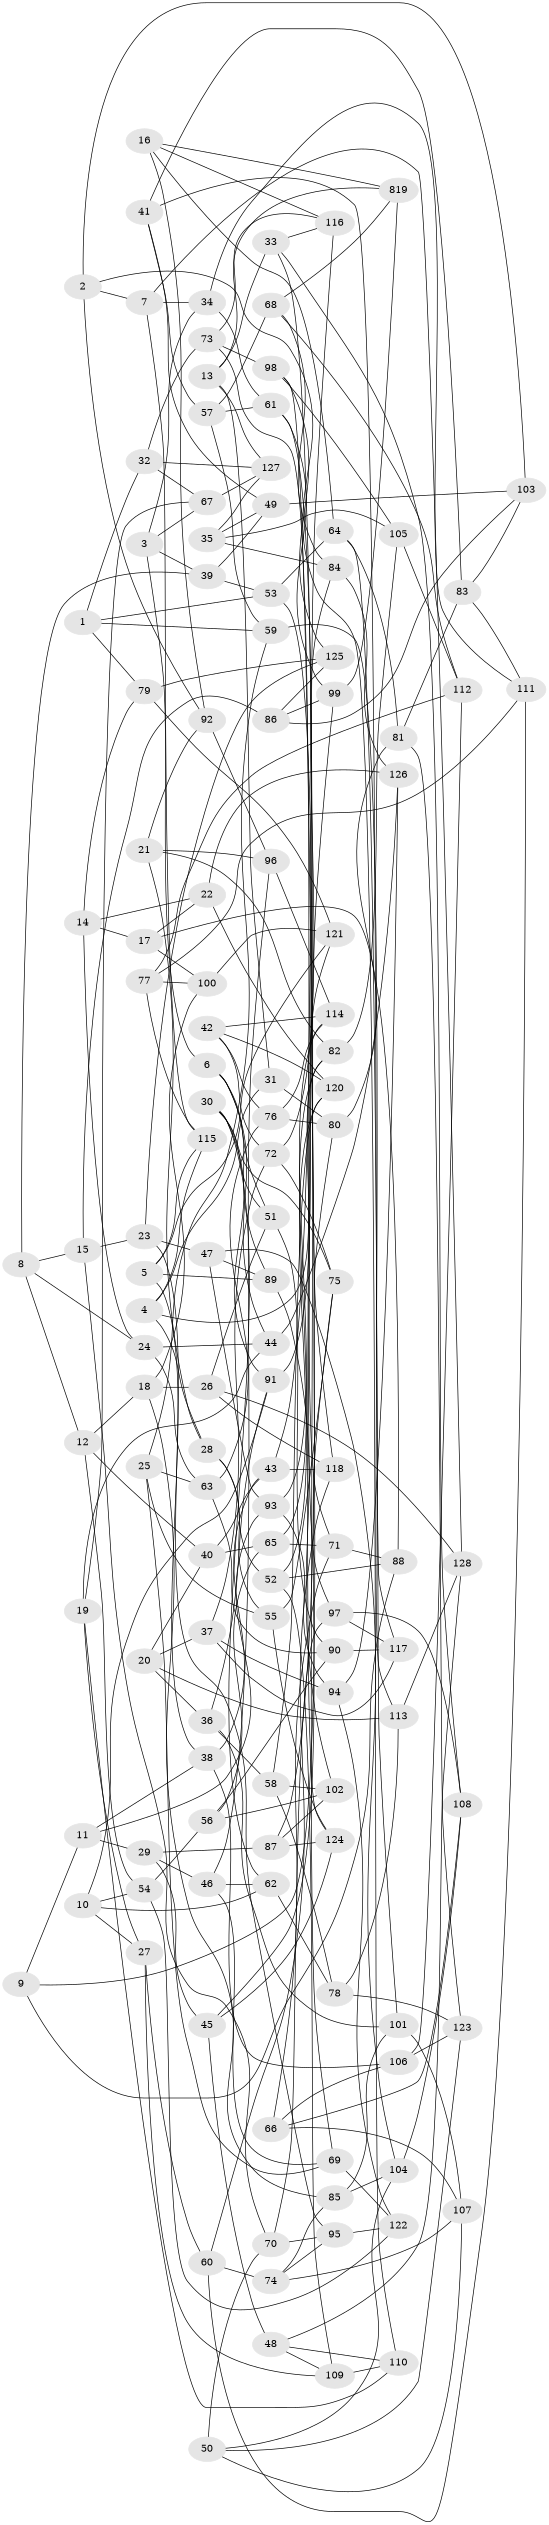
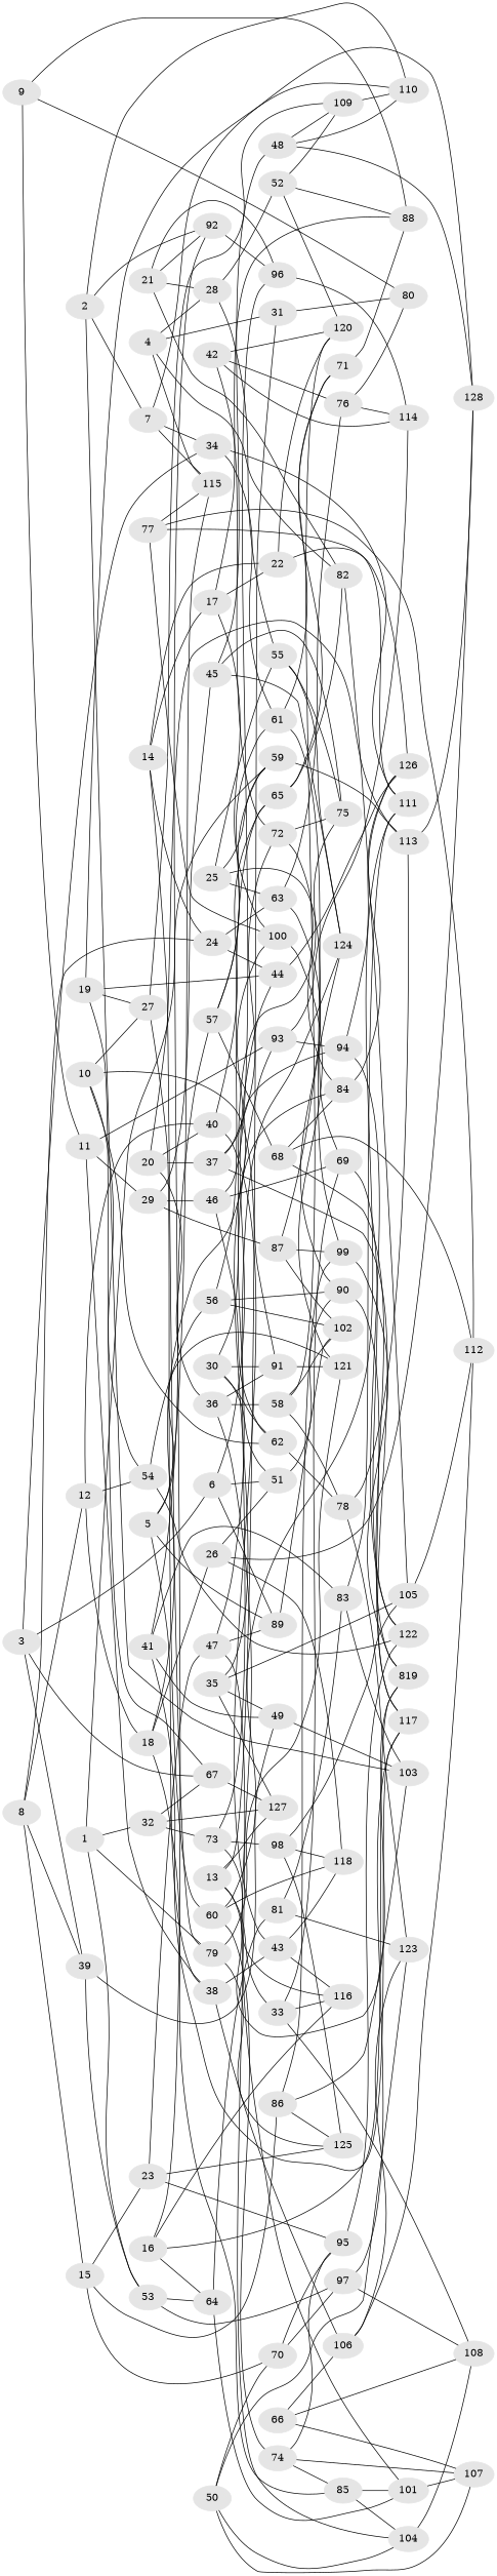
  graph {
    rankdir=LR
    node [color=gray90 style=filled]
    1
    32
    53
    59
    79
    67
    127
    73
    64
    97
    113
    121
    125
    2
    7
    92
    103
    110
    34
    115
    128
    96
    3
    6
    39
    89
    44
    51
    61
    111
    49
    4
    28
    31
    82
    55
    52
    80
    105
    5
    38
    43
    106
    102
    126
    90
    8
    12
    15
    24
    54
    18
    40
    23
    70
    86
    63
    9
    11
    88
    29
    93
    81
    10
    27
    62
    91
    60
    109
    56
    122
    78
    45
    46
    87
    94
    114
    100
    26
    85
    65
    13
    33
    n84 [label=819]
    116
    69
    108
    14
    17
    22
    120
    47
    95
    99
    16
    101
    118
    104
    19
    20
    36
    37
    58
    72
    117
    21
    76
    25
    75
    124
    74
    48
    30
    98
    71
    35
    84
    112
    107
    123
    41
    57
    83
    68
    42
    50
    66
    77
    1 -- 32
    1 -- 53
    1 -- 59
    1 -- 79
    32 -- 67
    32 -- 127
    32 -- 73
    53 -- 64
    53 -- 97
    59 -- 113
    79 -- 121
    79 -- 125
    67 -- 127
    73 -- 116
    73 -- 124
    73 -- 98
    64 -- 81
    64 -- 101
    97 -- 108
    97 -- 117
    113 -- 128
    2 -- 7
    2 -- 92
    2 -- 103
    2 -- 110
    7 -- 34
    7 -- 115
    7 -- 128
    92 -- 96
    34 -- 61
    34 -- 111
    96 -- 114
    3 -- 67
    3 -- 34
    3 -- 6
    3 -- 39
    6 -- 89
    6 -- 44
    6 -- 51
    39 -- 53
    39 -- 49
    89 -- 102
    44 -- 126
    51 -- 90
    61 -- 99
    61 -- 71
    49 -- 103
    4 -- 115
    4 -- 28
    4 -- 31
    4 -- 82
    28 -- 55
    28 -- 52
    31 -- 80
    82 -- 105
    55 -- 75
    55 -- 124
    52 -- 88
    52 -- 109
    52 -- 120
-   80 -- 81
    105 -- 112
    5 -- 121
    5 -- 115
    5 -- 89
    5 -- 38
    38 -- 43
    38 -- 106
    43 -- 116
    43 -- 118
    106 -- 112
    106 -- 123
    90 -- 117
    8 -- 39
    8 -- 12
    8 -- 15
    8 -- 24
    12 -- 54
    12 -- 18
    12 -- 40
    15 -- 23
    15 -- 70
    15 -- 86
    24 -- 44
    24 -- 63
    54 -- 56
    54 -- 122
    18 -- 100
    18 -- 26
    18 -- 85
    40 -- 43
    40 -- 65
    23 -- 125
    23 -- 47
    23 -- 95
    70 -- 97
    70 -- 95
    86 -- 125
    86 -- 103
    86 -- 99
    63 -- 90
    63 -- 76
    9 -- 80
    9 -- 11
    9 -- 88
    11 -- 38
    11 -- 29
    11 -- 93
    29 -- 45
    29 -- 46
    29 -- 87
    93 -- 94
    93 -- 114
    81 -- 123
    81 -- 83
    10 -- 54
    10 -- 27
    10 -- 62
    10 -- 91
    27 -- 60
    27 -- 109
    62 -- 78
    91 -- 121
    60 -- 111
    60 -- 118
    60 -- 74
    109 -- 110
    56 -- 102
    56 -- 90
    56 -- 65
    78 -- 113
    78 -- 123
    45 -- 75
    45 -- 124
    45 -- 48
    46 -- 96
    46 -- 62
    46 -- 69
    87 -- 102
    87 -- 99
    87 -- 124
    94 -- 126
    94 -- 122
    100 -- 121
    26 -- 128
    26 -- 51
    26 -- 118
    85 -- 101
    85 -- 104
    65 -- 82
    65 -- 71
    13 -- 127
    13 -- 31
    13 -- 33
    13 -- n84
    33 -- 116
    33 -- 69
    33 -- 108
    69 -- 122
    14 -- 79
    14 -- 24
    14 -- 17
    14 -- 22
    17 -- 88
    17 -- 100
    17 -- 22
    22 -- 126
    22 -- 120
    47 -- 89
    47 -- 93
    47 -- 104
    95 -- 122
    99 -- n84
    16 -- 64
    16 -- 92
    16 -- n84
    16 -- 116
    101 -- 107
    104 -- 108
    19 -- 67
    19 -- 110
    19 -- 44
    19 -- 27
    20 -- 113
    20 -- 40
    20 -- 36
    20 -- 37
    36 -- 91
    36 -- 101
    36 -- 58
    37 -- 94
    37 -- 72
    37 -- 117
    58 -- 102
    58 -- 78
    58 -- 120
    72 -- 75
    72 -- 84
    21 -- 92
    21 -- 96
    21 -- 28
    21 -- 82
    76 -- 80
    76 -- 114
    25 -- 59
    25 -- 55
    25 -- 63
    25 -- 69
    74 -- 85
    74 -- 95
    74 -- 107
    48 -- 110
    48 -- 128
    48 -- 109
    30 -- 51
    30 -- 62
    30 -- 91
    30 -- 75
    98 -- 125
    98 -- 105
    98 -- 118
    71 -- 88
    35 -- 127
    35 -- 49
    35 -- 105
    35 -- 84
    84 -- 126
    41 -- 49
    41 -- 117
    41 -- 57
    41 -- 83
    57 -- 59
    57 -- 61
    57 -- 68
    83 -- 103
    83 -- 111
    68 -- n84
    68 -- 84
    68 -- 112
    42 -- 114
    42 -- 120
    42 -- 72
    42 -- 76
    50 -- 70
    50 -- 104
    50 -- 107
    50 -- 123
    66 -- 106
    66 -- 108
-   66 -- 71
    66 -- 107
    77 -- 115
    77 -- 111
    77 -- 100
    77 -- 112
  }
